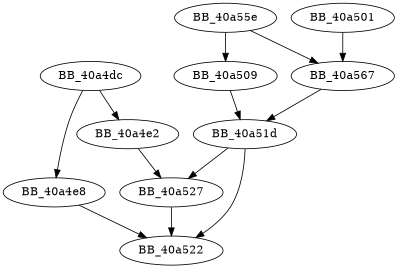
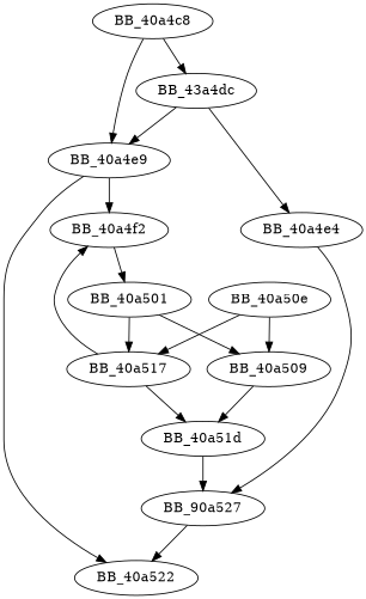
  digraph {
-   BB_40a4dc
-   BB_40a4e9 [label=BB_40a4e8]
-   BB_40a4e2
+   BB_40a4c8
+   BB_40a4dc [label=BB_43a4dc]
+   BB_40a4e9
+   BB_40a4e2 [label=BB_40a4e4]
+   BB_40a4f2
    BB_40a522
-   BB_40a527
+   BB_40a527 [label=BB_90a527]
    BB_40a501
    BB_40a509
-   BB_40a517 [label=BB_40a567]
+   BB_40a517
    BB_40a51d
-   BB_40a50e [label=BB_40a55e]
+   BB_40a50e
+   BB_40a4c8 -> BB_40a4dc
+   BB_40a4c8 -> BB_40a4e9
    BB_40a4dc -> BB_40a4e9
    BB_40a4dc -> BB_40a4e2
+   BB_40a4e9 -> BB_40a4f2
    BB_40a4e9 -> BB_40a522
    BB_40a4e2 -> BB_40a527
+   BB_40a4f2 -> BB_40a501
    BB_40a527 -> BB_40a522
+   BB_40a501 -> BB_40a509
    BB_40a501 -> BB_40a517
    BB_40a509 -> BB_40a51d
+   BB_40a517 -> BB_40a4f2
    BB_40a517 -> BB_40a51d
-   BB_40a51d -> BB_40a522
    BB_40a51d -> BB_40a527
    BB_40a50e -> BB_40a509
    BB_40a50e -> BB_40a517
  }
